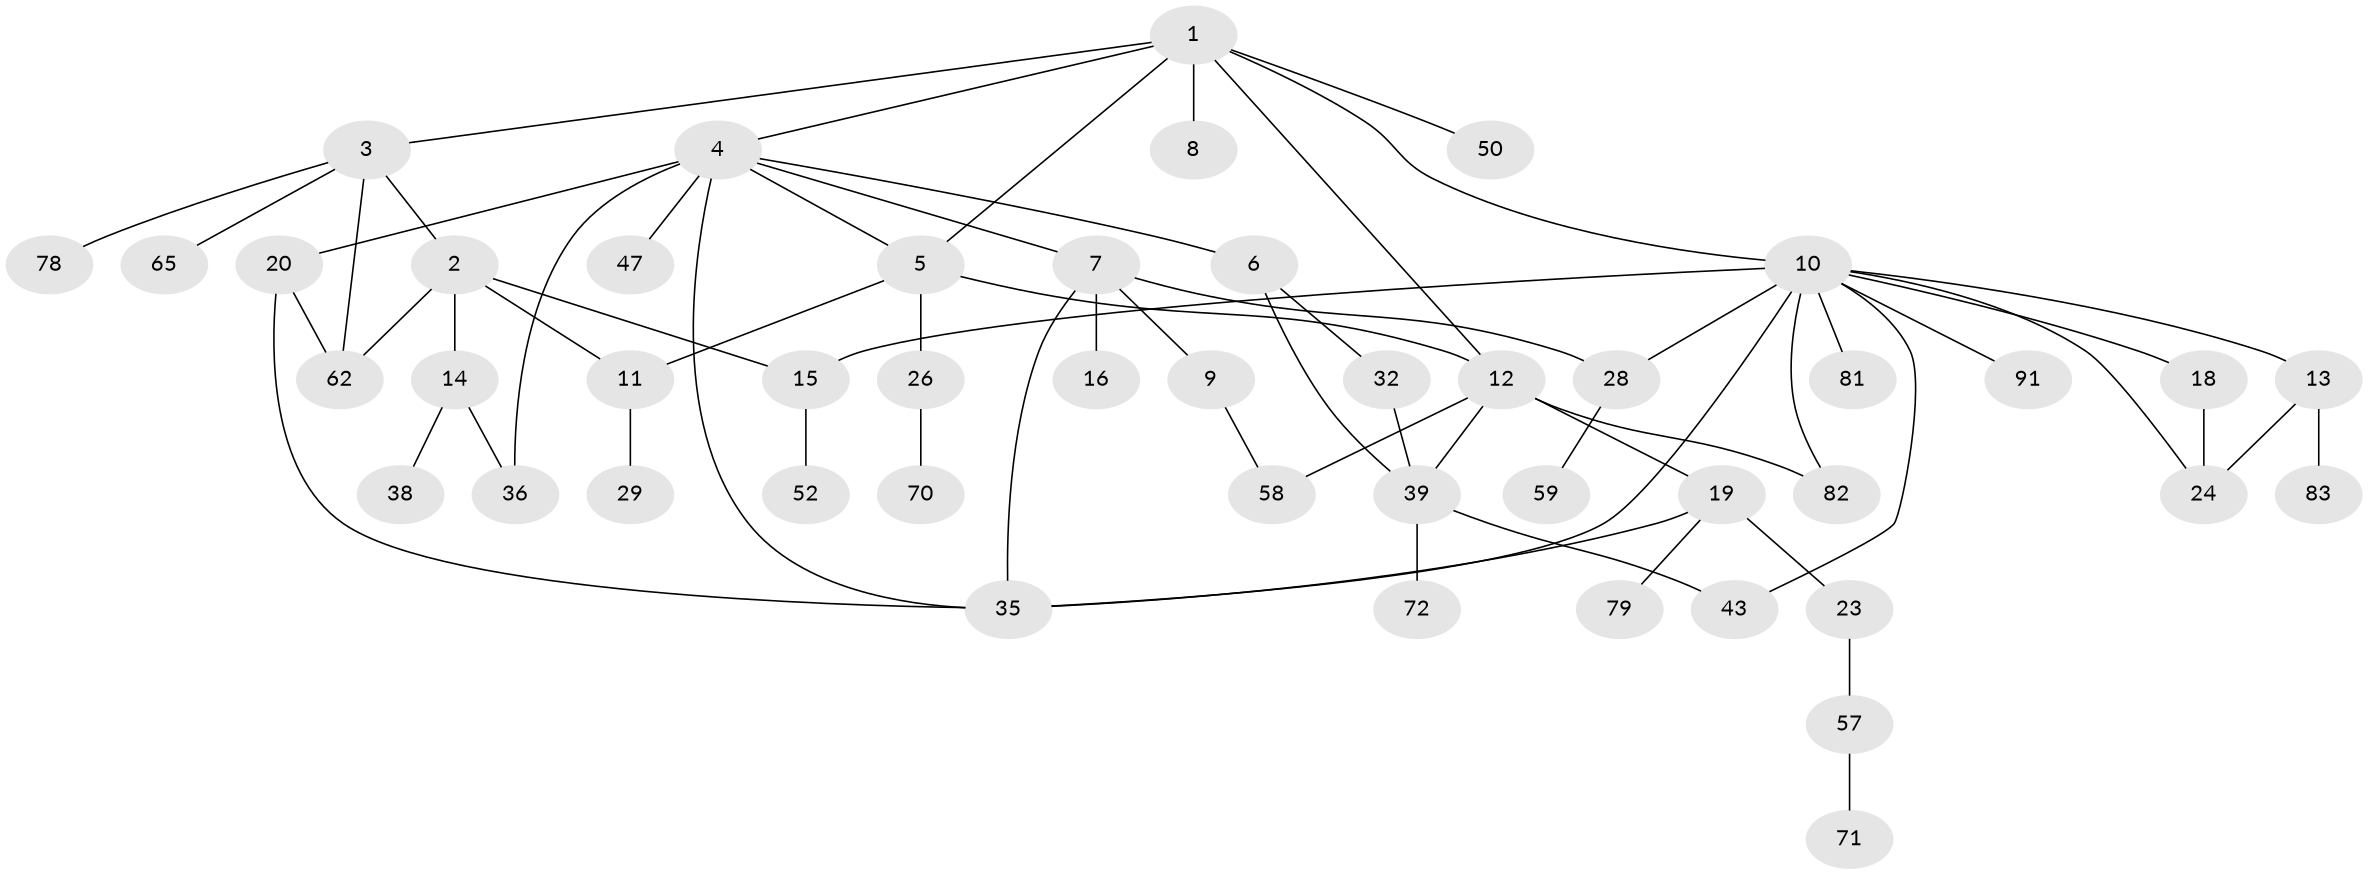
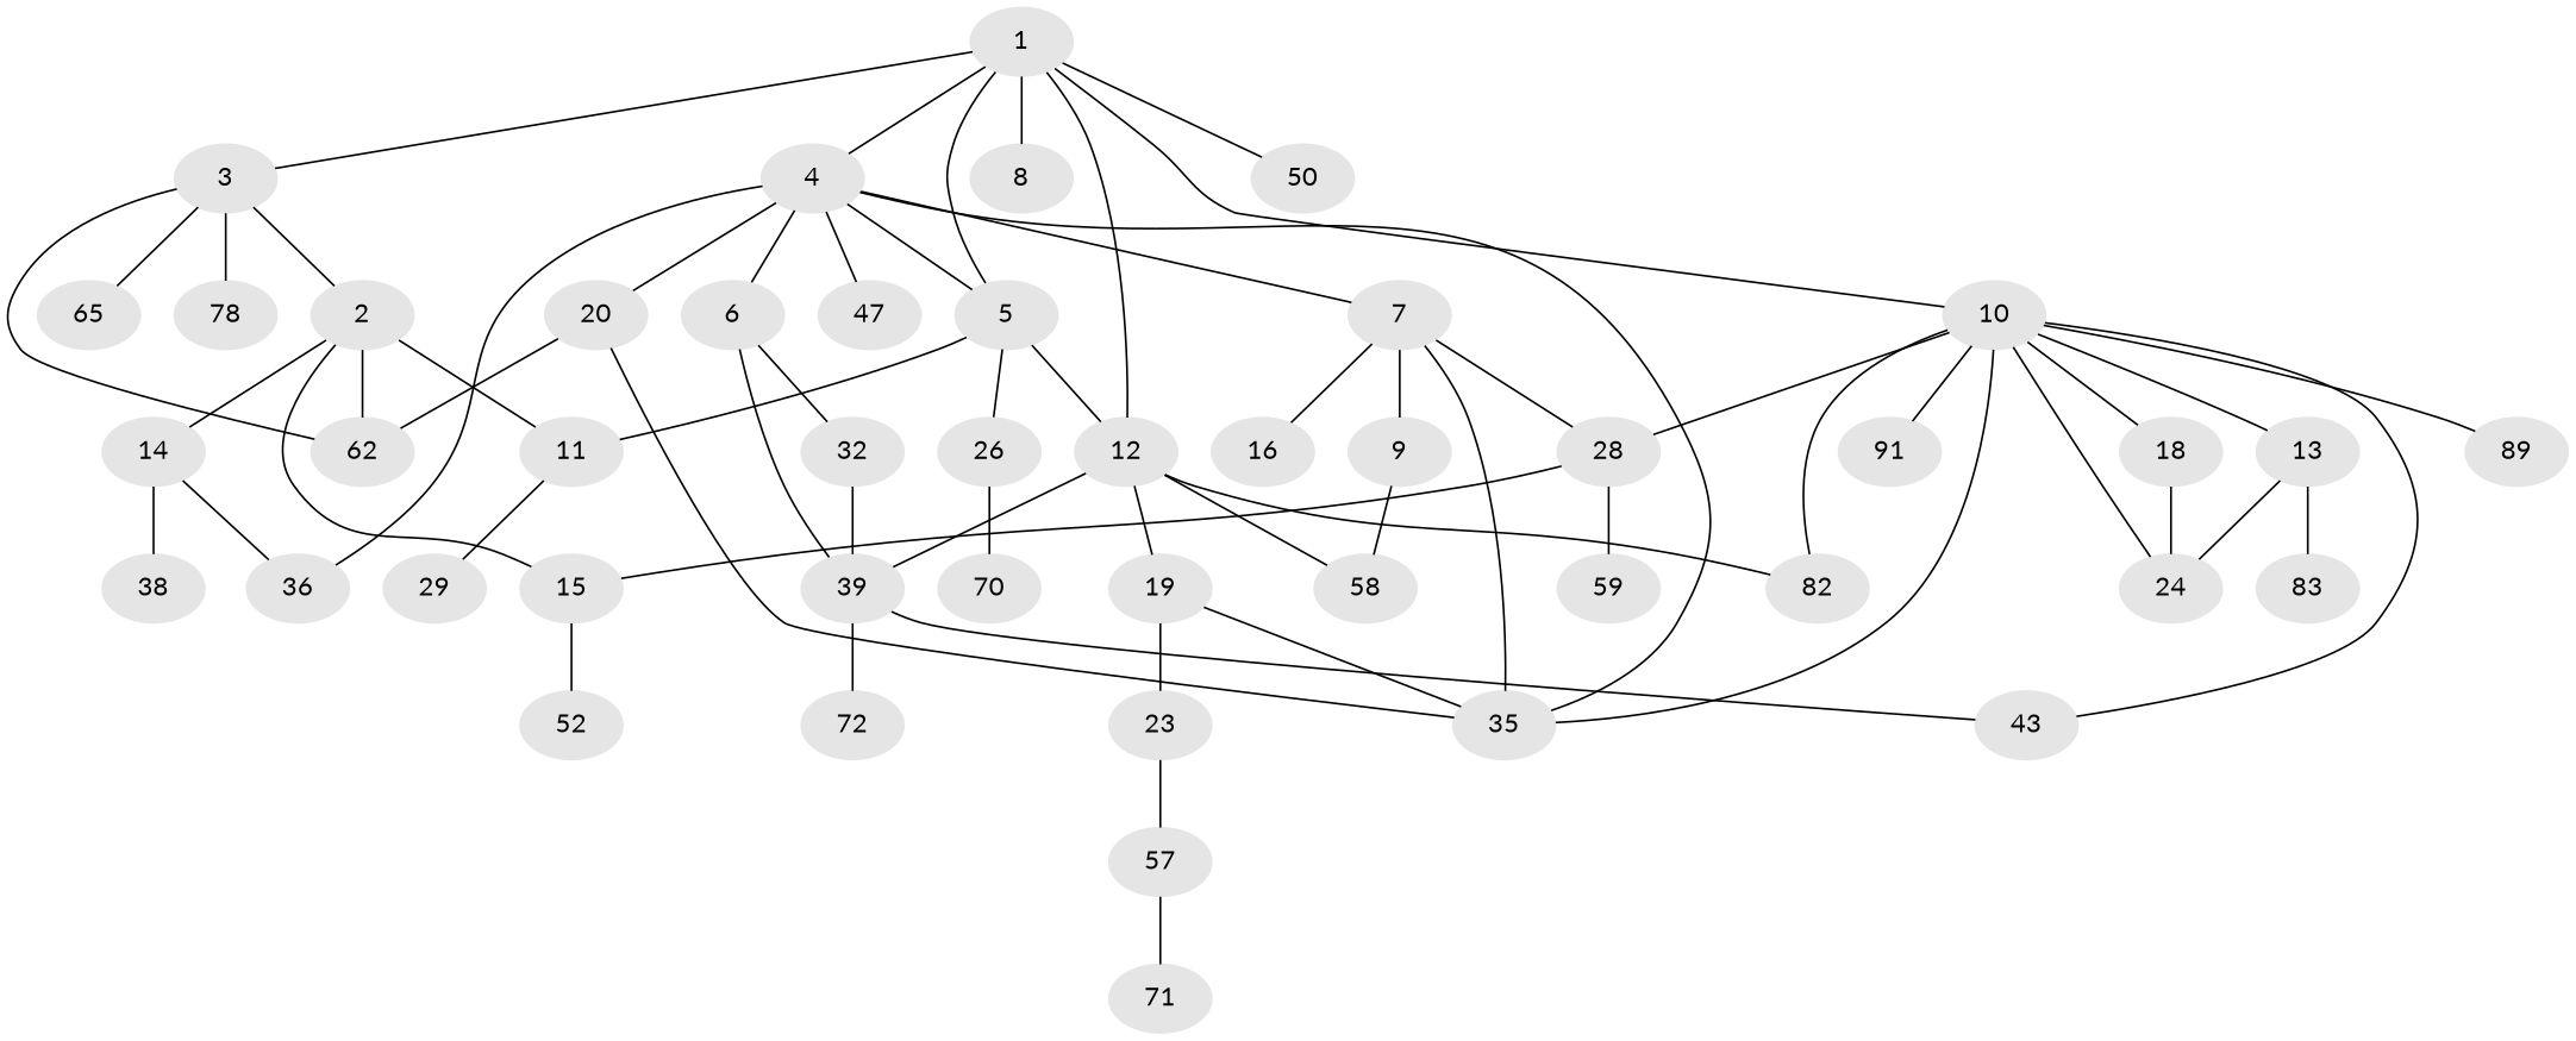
  graph {
    fontname=Lato
    node [color=gray90 fontname=Lato style=filled]
    edge [fontname=Lato]
    3 [super="+56"]
    1
    4 [super="+48+21+60"]
    5 [super="+61+80+45"]
    8
    10 [super="+30+22"]
    12 [super="+25"]
    50 [super="+76"]
    11 [super="+49"]
    2
    14 [super="+40"]
    15 [super="+31+51"]
    62
    65
    78
    35 [super="+54+47"]
    6 [super="+63"]
    7 [super="+46"]
    20 [super="+86+87+34"]
    36 [super="+81"]
    n21 [label=47]
    26 [super="+67+84"]
    28 [super="+37"]
    13 [super="+17"]
    18
    24 [super="+27+88"]
    43 [super="+53"]
    82
-   89 [label=81]
+   89
    91
    39 [super="+44"]
    58
    19 [super="+55+92"]
    29
    38
    52
    32 [super="+33"]
    9
    16
    70 [super="+90+75"]
    72
    59
    83
    23
-   79
    57
    71
    3 -- 2
    3 -- 62
    3 -- 65
    3 -- 78
    1 -- 3
    1 -- 4
    1 -- 5
    1 -- 8
    1 -- 10
    1 -- 12
    1 -- 50
    4 -- 5
    4 -- 35
    4 -- 6
    4 -- 7
    4 -- 20
    4 -- 36 [weight=2]
    4 -- n21
    5 -- 12
    5 -- 11
    5 -- 26
-   10 -- 15
+   28 -- 15
    10 -- 35
    10 -- 28 [weight=2]
    10 -- 13
    10 -- 18
    10 -- 24
    10 -- 43
    10 -- 82
    10 -- 89
    10 -- 91
    12 -- 82
    12 -- 39
    12 -- 58
    12 -- 19
    11 -- 29
    2 -- 11
    2 -- 14
    2 -- 15
    2 -- 62
    14 -- 36
    14 -- 38
    15 -- 52
    6 -- 39
    6 -- 32
    7 -- 35
    7 -- 28
    7 -- 9
    7 -- 16
    20 -- 62
    20 -- 35
    26 -- 70 [weight=2]
    28 -- 59
    13 -- 24
    13 -- 83
    18 -- 24
    39 -- 43
    39 -- 72
    19 -- 35
    19 -- 23
-   19 -- 79
    32 -- 39
    9 -- 58
    23 -- 57
    57 -- 71
  }
